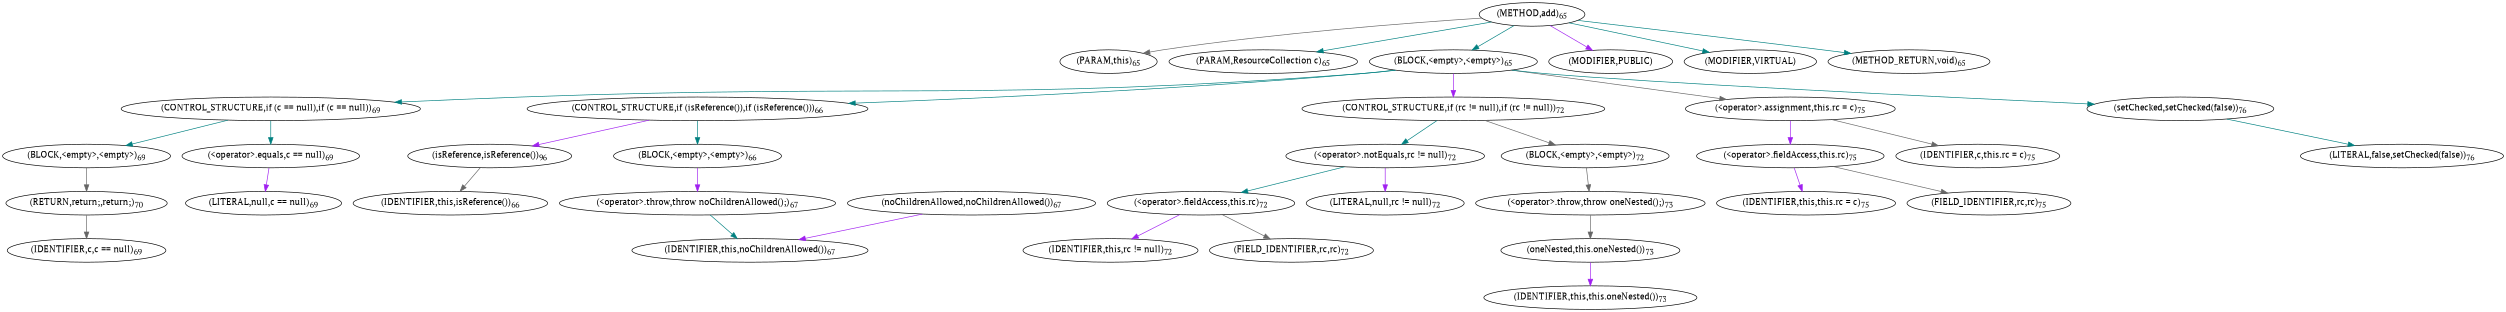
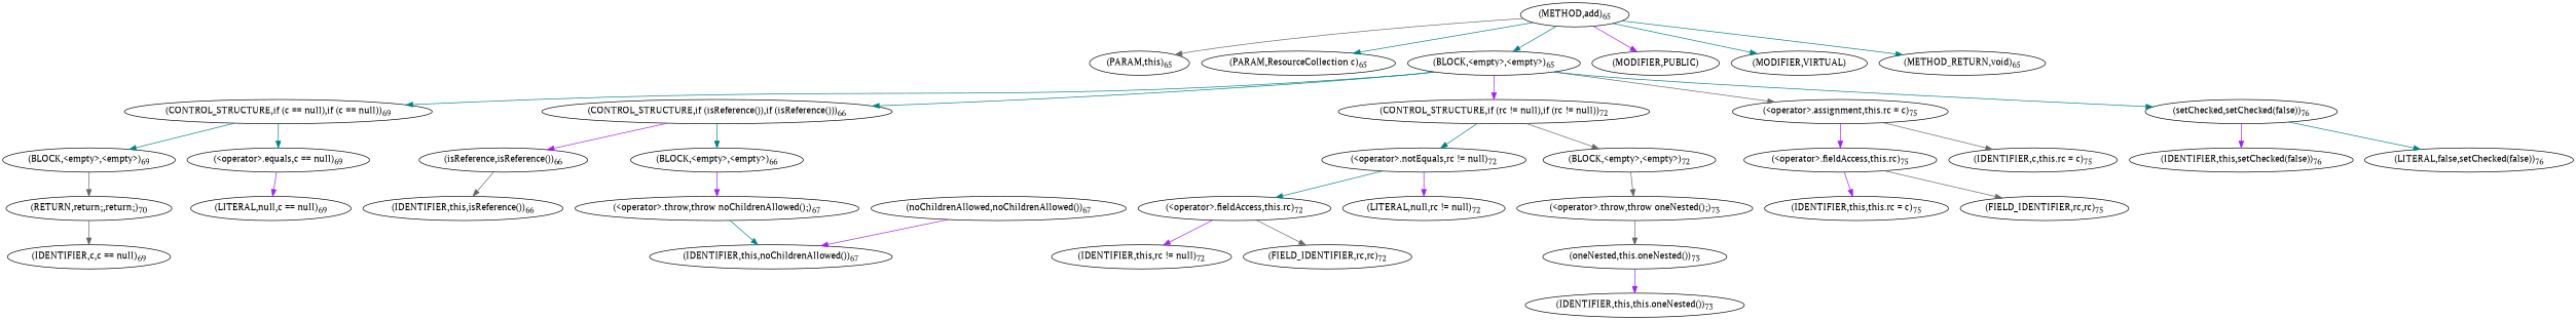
  digraph {
    fontname="PT Serif"
    node [fontname="PT Serif"]
    edge [color=teal fontname="PT Serif"]
    n1 [label=<(METHOD,add)<SUB>65</SUB>>]
    n2 [label=<(PARAM,this)<SUB>65</SUB>>]
    n3 [label=<(PARAM,ResourceCollection c)<SUB>65</SUB>>]
    n4 [label=<(BLOCK,&lt;empty&gt;,&lt;empty&gt;)<SUB>65</SUB>>]
    n5 [label=<(MODIFIER,PUBLIC)>]
    n6 [label=<(MODIFIER,VIRTUAL)>]
    n7 [label=<(METHOD_RETURN,void)<SUB>65</SUB>>]
    n8 [label=<(CONTROL_STRUCTURE,if (isReference()),if (isReference()))<SUB>66</SUB>>]
    n9 [label=<(CONTROL_STRUCTURE,if (c == null),if (c == null))<SUB>69</SUB>>]
    n10 [label=<(CONTROL_STRUCTURE,if (rc != null),if (rc != null))<SUB>72</SUB>>]
    n11 [label=<(&lt;operator&gt;.assignment,this.rc = c)<SUB>75</SUB>>]
    n12 [label=<(setChecked,setChecked(false))<SUB>76</SUB>>]
-   n13 [label=<(isReference,isReference())<SUB>96</SUB>>]
+   n13 [label=<(isReference,isReference())<SUB>66</SUB>>]
    n14 [label=<(BLOCK,&lt;empty&gt;,&lt;empty&gt;)<SUB>66</SUB>>]
    n15 [label=<(&lt;operator&gt;.equals,c == null)<SUB>69</SUB>>]
    n16 [label=<(BLOCK,&lt;empty&gt;,&lt;empty&gt;)<SUB>69</SUB>>]
    n17 [label=<(&lt;operator&gt;.notEquals,rc != null)<SUB>72</SUB>>]
    n18 [label=<(BLOCK,&lt;empty&gt;,&lt;empty&gt;)<SUB>72</SUB>>]
    n19 [label=<(&lt;operator&gt;.fieldAccess,this.rc)<SUB>75</SUB>>]
    n20 [label=<(IDENTIFIER,c,this.rc = c)<SUB>75</SUB>>]
+   n21 [label=<(IDENTIFIER,this,setChecked(false))<SUB>76</SUB>>]
    n22 [label=<(LITERAL,false,setChecked(false))<SUB>76</SUB>>]
    n23 [label=<(IDENTIFIER,this,isReference())<SUB>66</SUB>>]
    n24 [label=<(&lt;operator&gt;.throw,throw noChildrenAllowed();)<SUB>67</SUB>>]
    n25 [label=<(IDENTIFIER,this,noChildrenAllowed())<SUB>67</SUB>>]
    n26 [label=<(noChildrenAllowed,noChildrenAllowed())<SUB>67</SUB>>]
    n27 [label=<(LITERAL,null,c == null)<SUB>69</SUB>>]
    n28 [label=<(RETURN,return;,return;)<SUB>70</SUB>>]
    n29 [label=<(IDENTIFIER,c,c == null)<SUB>69</SUB>>]
    n30 [label=<(&lt;operator&gt;.fieldAccess,this.rc)<SUB>72</SUB>>]
    n31 [label=<(LITERAL,null,rc != null)<SUB>72</SUB>>]
    n32 [label=<(&lt;operator&gt;.throw,throw oneNested();)<SUB>73</SUB>>]
    n33 [label=<(IDENTIFIER,this,rc != null)<SUB>72</SUB>>]
    n34 [label=<(FIELD_IDENTIFIER,rc,rc)<SUB>72</SUB>>]
    n35 [label=<(oneNested,this.oneNested())<SUB>73</SUB>>]
    n36 [label=<(IDENTIFIER,this,this.oneNested())<SUB>73</SUB>>]
    n37 [label=<(IDENTIFIER,this,this.rc = c)<SUB>75</SUB>>]
    n38 [label=<(FIELD_IDENTIFIER,rc,rc)<SUB>75</SUB>>]
    n1 -> n2 [color=gray40]
    n1 -> n3
    n1 -> n4
    n1 -> n5 [color=purple]
    n1 -> n6
    n1 -> n7
    n4 -> n8
    n4 -> n9
    n4 -> n10 [color=purple]
    n4 -> n11 [color=gray40]
    n4 -> n12
    n8 -> n13 [color=purple]
    n8 -> n14
    n9 -> n15
    n9 -> n16
    n10 -> n17
    n10 -> n18 [color=gray40]
    n11 -> n19 [color=purple]
    n11 -> n20 [color=gray40]
+   n12 -> n21 [color=purple]
    n12 -> n22
    n13 -> n23 [color=gray40]
    n14 -> n24 [color=purple]
    n15 -> n27 [color=purple]
    n16 -> n28 [color=gray40]
    n17 -> n30
    n17 -> n31 [color=purple]
    n18 -> n32 [color=gray40]
    n19 -> n37 [color=purple]
    n19 -> n38 [color=gray40]
    n24 -> n25
    n26 -> n25 [color=purple]
    n28 -> n29 [color=gray40]
    n30 -> n33 [color=purple]
    n30 -> n34 [color=gray40]
    n32 -> n35 [color=gray40]
    n35 -> n36 [color=purple]
  }
